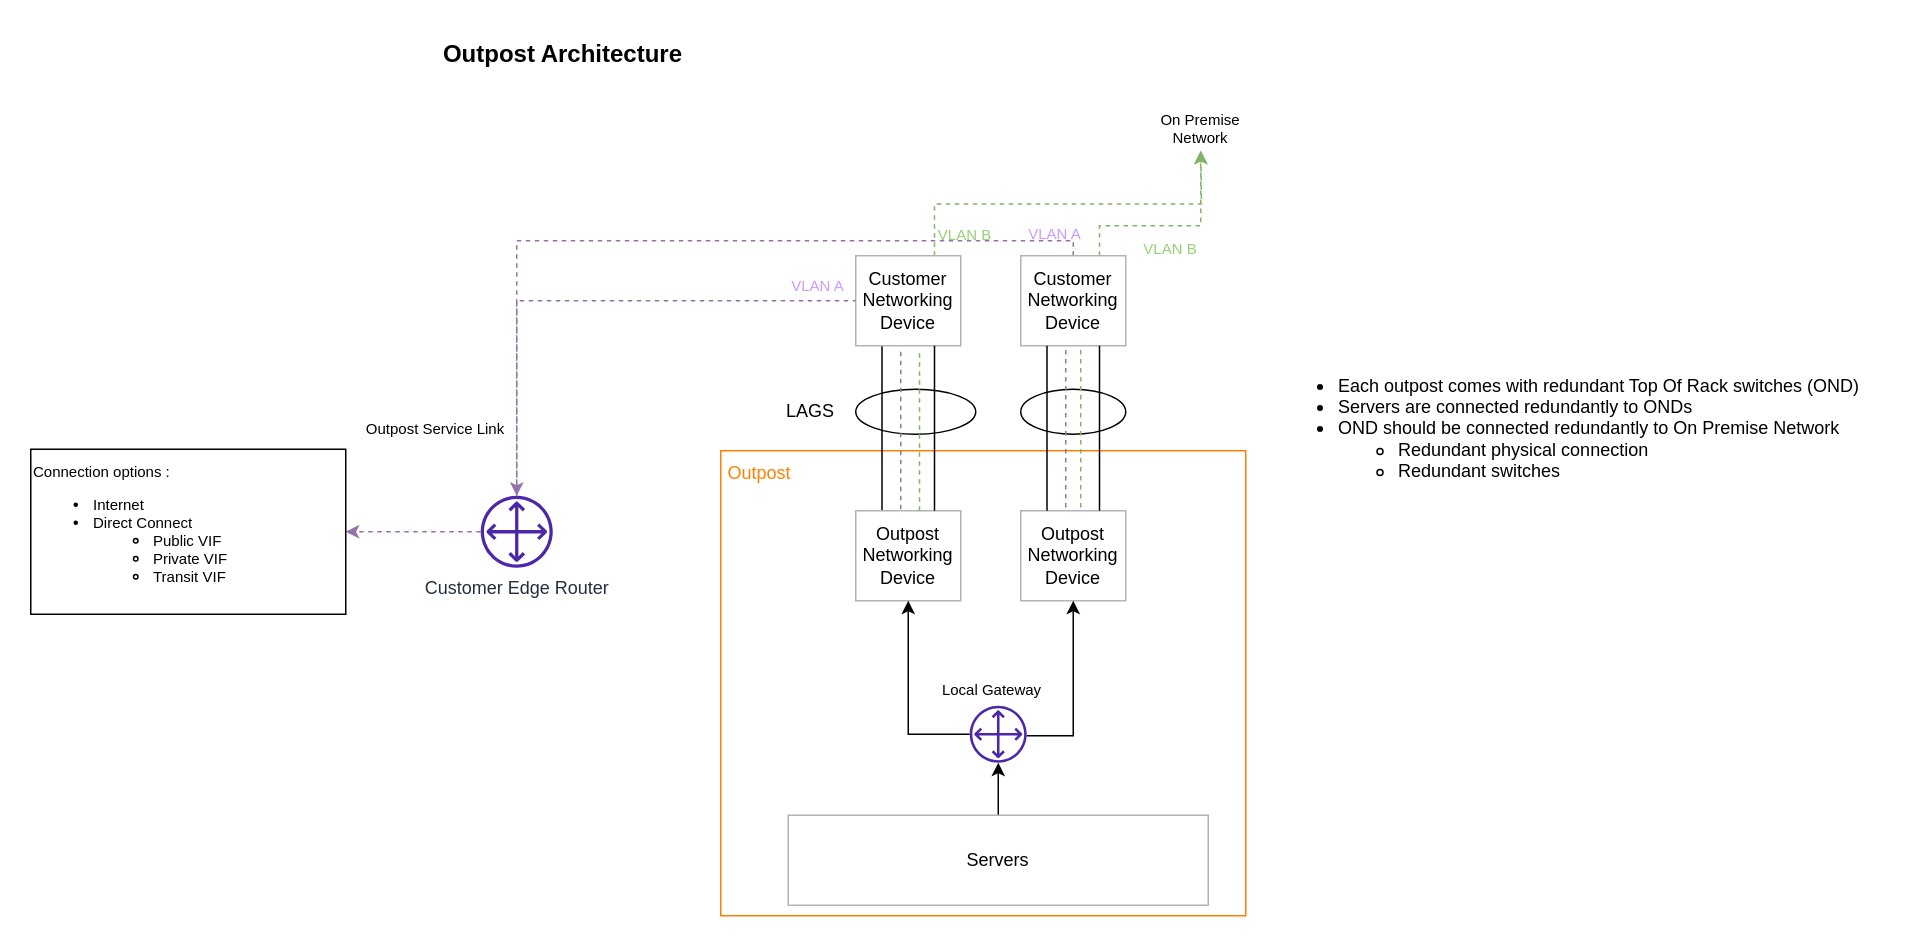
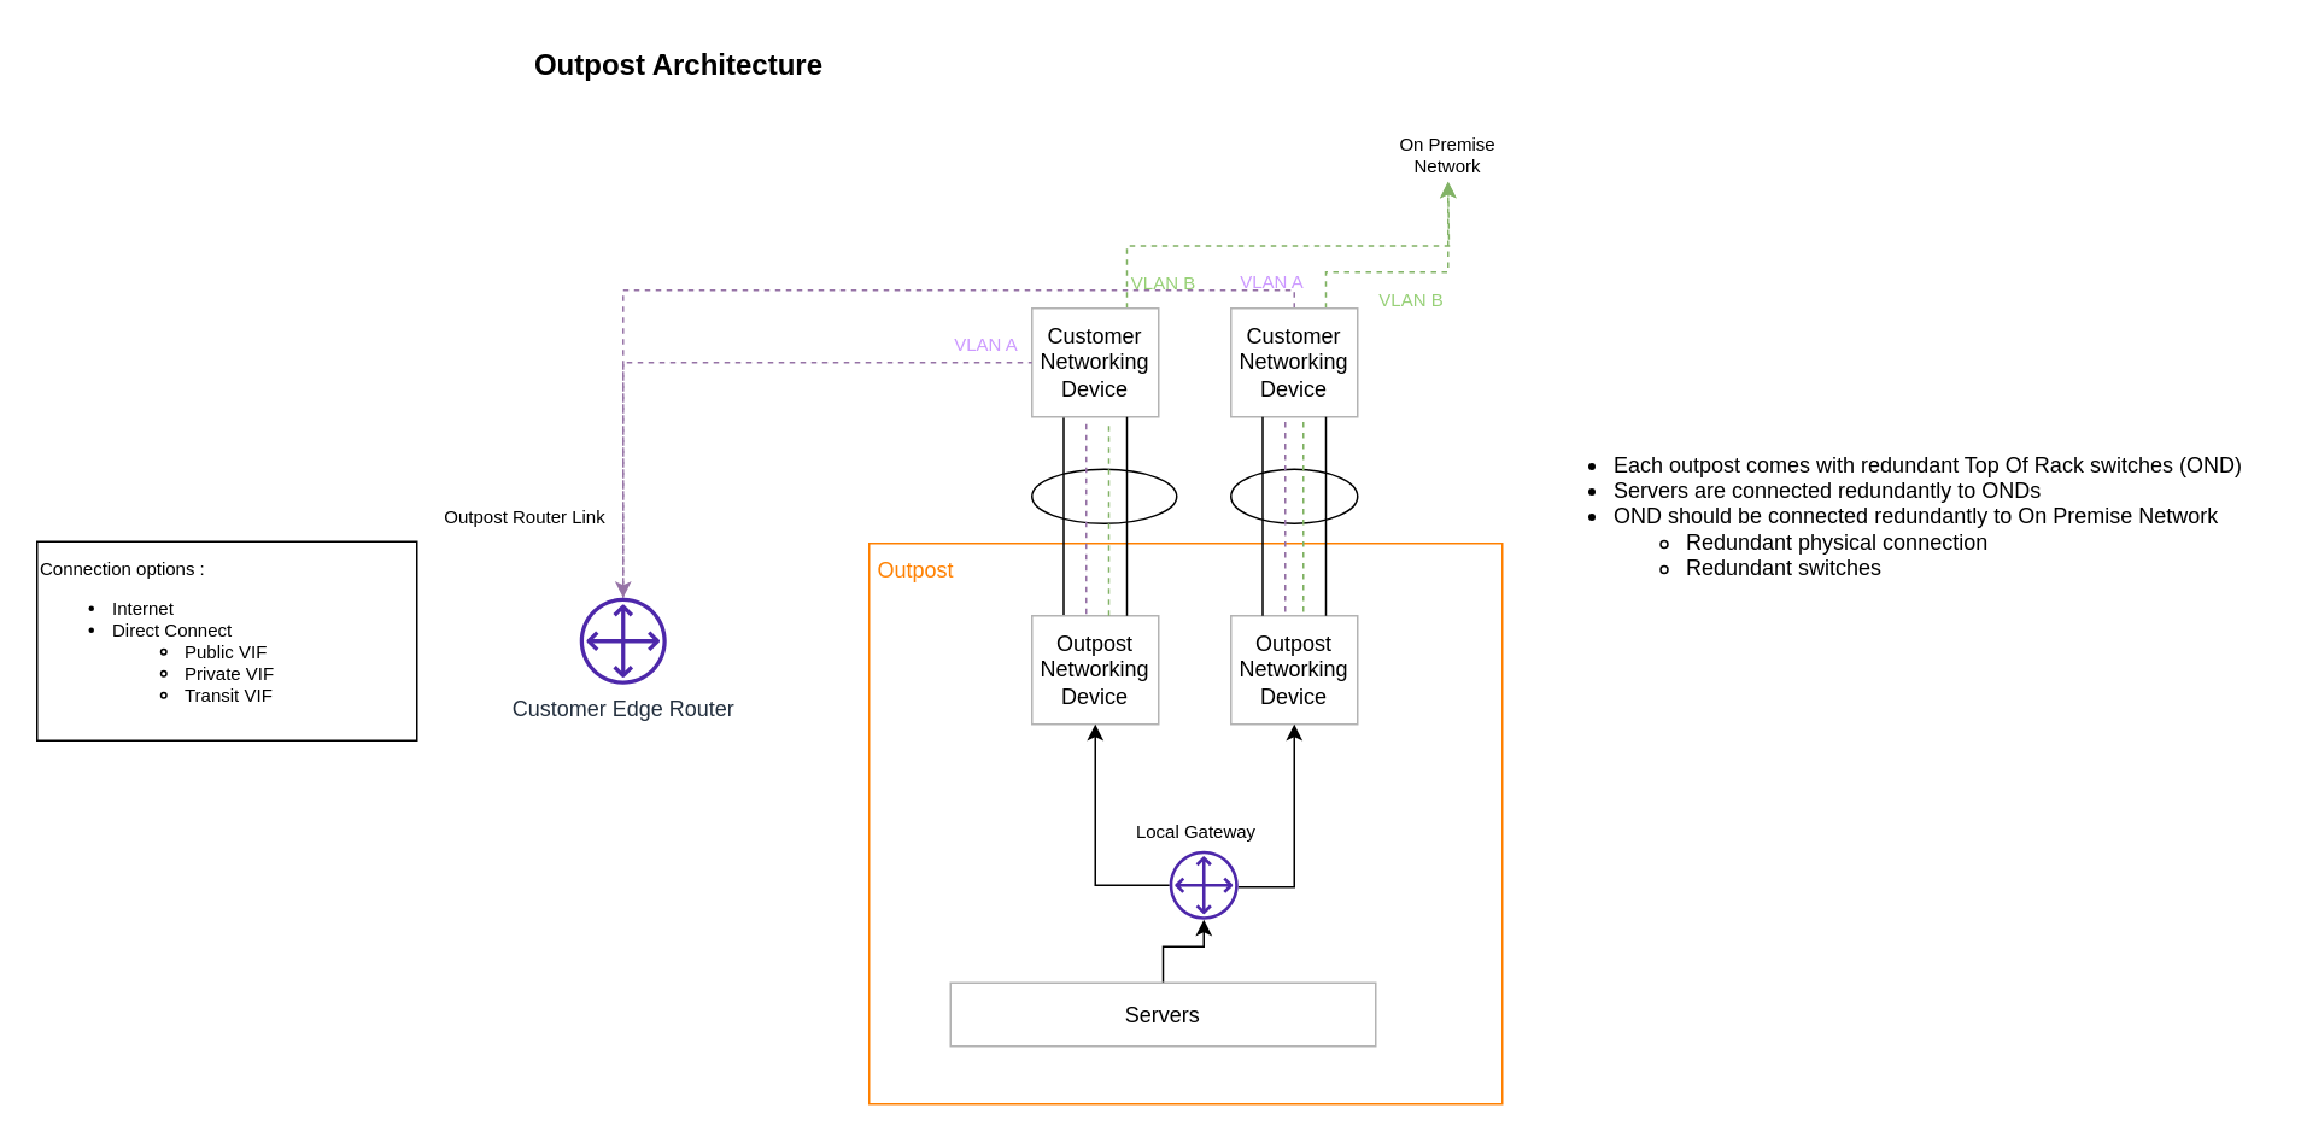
  <mxCell id="0" />
  <mxCell id="1" parent="0" />
  <mxCell id="2" value="" style="rounded=0;whiteSpace=wrap;html=1;strokeColor=#FF8000;fontSize=12;fontColor=#000000;fillColor=none;" vertex="1" parent="1"><mxGeometry x="480" y="300" width="350" height="310" as="geometry" /></mxCell>
  <mxCell id="3" value="Outpost Architecture" style="text;html=1;strokeColor=none;fillColor=none;align=center;verticalAlign=middle;whiteSpace=wrap;rounded=0;fontSize=16;fontColor=#000000;fontStyle=1" vertex="1" parent="1"><mxGeometry x="260" y="20" width="230" height="30" as="geometry" /></mxCell>
  <mxCell id="4" style="edgeStyle=orthogonalEdgeStyle;rounded=0;orthogonalLoop=1;jettySize=auto;html=1;entryX=0.25;entryY=1;entryDx=0;entryDy=0;fontSize=12;fontColor=#FF8000;endArrow=none;endFill=0;exitX=0.25;exitY=0;exitDx=0;exitDy=0;" edge="1" parent="1" source="5" target="11"><mxGeometry relative="1" as="geometry"><mxPoint x="605" y="340" as="sourcePoint" /></mxGeometry></mxCell>
  <mxCell id="5" value="Outpost Networking Device" style="rounded=0;whiteSpace=wrap;html=1;strokeColor=#B3B3B3;fontSize=12;fontColor=#000000;fillColor=none;" vertex="1" parent="1"><mxGeometry x="570" y="340" width="70" height="60" as="geometry" /></mxCell>
  <mxCell id="6" style="edgeStyle=orthogonalEdgeStyle;rounded=0;orthogonalLoop=1;jettySize=auto;html=1;fontSize=10;fontColor=#000000;endArrow=classic;endFill=1;" edge="1" parent="1" source="7" target="34"><mxGeometry relative="1" as="geometry" /></mxCell>
- <mxCell id="7" value="Servers" style="rounded=0;whiteSpace=wrap;html=1;strokeColor=#B3B3B3;fontSize=12;fontColor=#000000;fillColor=none;" vertex="1" parent="1"><mxGeometry x="525" y="543" width="280" height="60" as="geometry" /></mxCell>
+ <mxCell id="7" value="Servers" style="rounded=0;whiteSpace=wrap;html=1;strokeColor=#B3B3B3;fontSize=12;fontColor=#000000;fillColor=none;" vertex="1" parent="1"><mxGeometry x="525" y="543" width="235" height="35" as="geometry" /></mxCell>
  <mxCell id="8" value="Outpost Networking Device" style="rounded=0;whiteSpace=wrap;html=1;strokeColor=#B3B3B3;fontSize=12;fontColor=#000000;fillColor=none;" vertex="1" parent="1"><mxGeometry x="680" y="340" width="70" height="60" as="geometry" /></mxCell>
  <mxCell id="9" value="Outpost" style="text;html=1;strokeColor=none;fillColor=none;align=center;verticalAlign=middle;whiteSpace=wrap;rounded=0;fontSize=12;fontColor=#FF8000;" vertex="1" parent="1"><mxGeometry x="476" y="300" width="60" height="30" as="geometry" /></mxCell>
  <mxCell id="10" style="edgeStyle=orthogonalEdgeStyle;rounded=0;orthogonalLoop=1;jettySize=auto;html=1;exitX=0.75;exitY=0;exitDx=0;exitDy=0;dashed=1;fontSize=10;fontColor=#000000;endArrow=classic;endFill=1;fillColor=#d5e8d4;strokeColor=#82b366;" edge="1" parent="1" source="11"><mxGeometry relative="1" as="geometry"><mxPoint x="800" y="100" as="targetPoint" /></mxGeometry></mxCell>
  <mxCell id="11" value="Customer Networking Device" style="rounded=0;whiteSpace=wrap;html=1;strokeColor=#B3B3B3;fontSize=12;fontColor=#000000;fillColor=none;" vertex="1" parent="1"><mxGeometry x="570" y="170" width="70" height="60" as="geometry" /></mxCell>
  <mxCell id="12" style="edgeStyle=orthogonalEdgeStyle;rounded=0;orthogonalLoop=1;jettySize=auto;html=1;entryX=0.5;entryY=1;entryDx=0;entryDy=0;fontSize=10;fontColor=#000000;endArrow=classic;endFill=1;fillColor=#d5e8d4;strokeColor=#82b366;dashed=1;exitX=0.75;exitY=0;exitDx=0;exitDy=0;" edge="1" parent="1" source="14" target="37"><mxGeometry relative="1" as="geometry"><Array as="points"><mxPoint x="733" y="150" /><mxPoint x="800" y="150" /></Array></mxGeometry></mxCell>
  <mxCell id="13" style="edgeStyle=orthogonalEdgeStyle;rounded=0;orthogonalLoop=1;jettySize=auto;html=1;dashed=1;fontSize=10;fontColor=#97D077;endArrow=classic;endFill=1;fillColor=#e1d5e7;strokeColor=#9673a6;" edge="1" parent="1" source="14" target="28"><mxGeometry relative="1" as="geometry"><Array as="points"><mxPoint x="715" y="160" /><mxPoint x="344" y="160" /></Array></mxGeometry></mxCell>
  <mxCell id="14" value="Customer Networking Device" style="rounded=0;whiteSpace=wrap;html=1;strokeColor=#B3B3B3;fontSize=12;fontColor=#000000;fillColor=none;" vertex="1" parent="1"><mxGeometry x="680" y="170" width="70" height="60" as="geometry" /></mxCell>
  <mxCell id="15" style="edgeStyle=orthogonalEdgeStyle;rounded=0;orthogonalLoop=1;jettySize=auto;html=1;entryX=0.75;entryY=1;entryDx=0;entryDy=0;fontSize=12;fontColor=#FF8000;exitX=0.75;exitY=0;exitDx=0;exitDy=0;endArrow=none;endFill=0;" edge="1" parent="1" source="5" target="11"><mxGeometry relative="1" as="geometry"><mxPoint x="615" y="301" as="sourcePoint" /><mxPoint x="615" y="231" as="targetPoint" /></mxGeometry></mxCell>
- <mxCell id="16" value="LAGS" style="text;html=1;strokeColor=none;fillColor=none;align=center;verticalAlign=middle;whiteSpace=wrap;rounded=0;fontSize=12;fontColor=#000000;" vertex="1" parent="1"><mxGeometry x="510" y="259" width="60" height="30" as="geometry" /></mxCell>
  <mxCell id="17" value="" style="ellipse;whiteSpace=wrap;html=1;strokeColor=#000000;fontSize=12;fontColor=#000000;fillColor=none;" vertex="1" parent="1"><mxGeometry x="570" y="259" width="80" height="30" as="geometry" /></mxCell>
  <mxCell id="18" style="edgeStyle=orthogonalEdgeStyle;rounded=0;orthogonalLoop=1;jettySize=auto;html=1;entryX=0.75;entryY=1;entryDx=0;entryDy=0;fontSize=12;fontColor=#FF8000;exitX=0.75;exitY=0;exitDx=0;exitDy=0;endArrow=none;endFill=0;" edge="1" parent="1" source="8" target="14"><mxGeometry relative="1" as="geometry"><mxPoint x="725" y="340" as="sourcePoint" /><mxPoint x="725" y="230" as="targetPoint" /></mxGeometry></mxCell>
  <mxCell id="19" style="edgeStyle=orthogonalEdgeStyle;rounded=0;orthogonalLoop=1;jettySize=auto;html=1;entryX=0.25;entryY=1;entryDx=0;entryDy=0;fontSize=12;fontColor=#FF8000;endArrow=none;endFill=0;exitX=0.25;exitY=0;exitDx=0;exitDy=0;" edge="1" parent="1" source="8" target="14"><mxGeometry relative="1" as="geometry"><mxPoint x="710" y="340" as="sourcePoint" /><mxPoint x="710" y="230" as="targetPoint" /></mxGeometry></mxCell>
  <mxCell id="20" value="" style="ellipse;whiteSpace=wrap;html=1;strokeColor=#000000;fontSize=12;fontColor=#000000;fillColor=none;" vertex="1" parent="1"><mxGeometry x="680" y="259" width="70" height="30" as="geometry" /></mxCell>
  <mxCell id="21" value="&lt;ul&gt;&lt;li&gt;Each outpost comes with redundant Top Of Rack switches (OND)&lt;/li&gt;&lt;li&gt;Servers are connected redundantly to ONDs&lt;/li&gt;&lt;li&gt;OND should be connected redundantly to On Premise Network&lt;/li&gt;&lt;ul&gt;&lt;li&gt;Redundant physical connection&lt;/li&gt;&lt;li&gt;Redundant switches&lt;/li&gt;&lt;/ul&gt;&lt;/ul&gt;" style="text;html=1;strokeColor=none;fillColor=none;align=left;verticalAlign=middle;whiteSpace=wrap;rounded=0;fontSize=12;fontColor=#000000;" vertex="1" parent="1"><mxGeometry x="850" y="245" width="400" height="80" as="geometry" /></mxCell>
  <mxCell id="22" value="" style="endArrow=none;dashed=1;html=1;rounded=0;fontSize=12;fontColor=#000000;entryX=0.6;entryY=1.02;entryDx=0;entryDy=0;entryPerimeter=0;fillColor=#e1d5e7;strokeColor=#9673a6;" edge="1" parent="1"><mxGeometry width="50" height="50" relative="1" as="geometry"><mxPoint x="600" y="339" as="sourcePoint" /><mxPoint x="600" y="231.2" as="targetPoint" /></mxGeometry></mxCell>
  <mxCell id="23" value="" style="endArrow=none;dashed=1;html=1;rounded=0;fontSize=12;fontColor=#000000;entryX=0.6;entryY=1.02;entryDx=0;entryDy=0;entryPerimeter=0;fillColor=#d5e8d4;strokeColor=#82b366;" edge="1" parent="1"><mxGeometry width="50" height="50" relative="1" as="geometry"><mxPoint x="612.5" y="340" as="sourcePoint" /><mxPoint x="612.5" y="232.2" as="targetPoint" /></mxGeometry></mxCell>
  <mxCell id="24" value="" style="endArrow=none;dashed=1;html=1;rounded=0;fontSize=12;fontColor=#000000;entryX=0.6;entryY=1.02;entryDx=0;entryDy=0;entryPerimeter=0;fillColor=#e1d5e7;strokeColor=#9673a6;" edge="1" parent="1"><mxGeometry width="50" height="50" relative="1" as="geometry"><mxPoint x="710" y="337.8" as="sourcePoint" /><mxPoint x="710" y="230" as="targetPoint" /></mxGeometry></mxCell>
  <mxCell id="25" value="" style="endArrow=none;dashed=1;html=1;rounded=0;fontSize=12;fontColor=#000000;entryX=0.6;entryY=1.02;entryDx=0;entryDy=0;entryPerimeter=0;fillColor=#d5e8d4;strokeColor=#82b366;" edge="1" parent="1"><mxGeometry width="50" height="50" relative="1" as="geometry"><mxPoint x="720" y="337.8" as="sourcePoint" /><mxPoint x="720" y="230" as="targetPoint" /></mxGeometry></mxCell>
  <mxCell id="26" style="edgeStyle=orthogonalEdgeStyle;rounded=0;orthogonalLoop=1;jettySize=auto;html=1;entryX=0;entryY=0.5;entryDx=0;entryDy=0;fontSize=12;fontColor=#000000;endArrow=none;endFill=0;fillColor=#e1d5e7;strokeColor=#9673a6;dashed=1;" edge="1" parent="1" source="28" target="11"><mxGeometry relative="1" as="geometry"><Array as="points"><mxPoint x="344" y="200" /></Array></mxGeometry></mxCell>
- <mxCell id="27" style="edgeStyle=orthogonalEdgeStyle;rounded=0;orthogonalLoop=1;jettySize=auto;html=1;entryX=1;entryY=0.5;entryDx=0;entryDy=0;dashed=1;fontSize=10;fontColor=#CC99FF;endArrow=classic;endFill=1;fillColor=#e1d5e7;strokeColor=#9673a6;" edge="1" parent="1" source="28" target="31"><mxGeometry relative="1" as="geometry" /></mxCell>
  <mxCell id="28" value="Customer Edge Router" style="sketch=0;outlineConnect=0;fontColor=#232F3E;gradientColor=none;fillColor=#4D27AA;strokeColor=none;dashed=0;verticalLabelPosition=bottom;verticalAlign=top;align=center;html=1;fontSize=12;fontStyle=0;aspect=fixed;pointerEvents=1;shape=mxgraph.aws4.customer_gateway;" vertex="1" parent="1"><mxGeometry y="330" width="48" height="48" as="geometry" x="320" /></mxCell>
  <mxCell id="29" value="VLAN A" style="text;html=1;strokeColor=none;fillColor=none;align=center;verticalAlign=middle;whiteSpace=wrap;rounded=0;fontSize=10;fontColor=#CC99FF;" vertex="1" parent="1"><mxGeometry x="515" y="175" width="60" height="30" as="geometry" /></mxCell>
- <mxCell id="30" value="Outpost Service Link" style="text;html=1;strokeColor=none;fillColor=none;align=center;verticalAlign=middle;whiteSpace=wrap;rounded=0;fontSize=10;fontColor=#000000;" vertex="1" parent="1"><mxGeometry x="240" y="270" width="100" height="30" as="geometry" /></mxCell>
+ <mxCell id="30" value="Outpost Router Link" style="text;html=1;strokeColor=none;fillColor=none;align=center;verticalAlign=middle;whiteSpace=wrap;rounded=0;fontSize=10;fontColor=#000000;" vertex="1" parent="1"><mxGeometry x="240" y="270" width="100" height="30" as="geometry" /></mxCell>
  <mxCell id="31" value="Connection options :&amp;nbsp;&lt;br&gt;&lt;ul&gt;&lt;li&gt;Internet&lt;/li&gt;&lt;li&gt;Direct Connect&lt;/li&gt;&lt;ul&gt;&lt;li&gt;Public VIF&lt;/li&gt;&lt;li&gt;Private VIF&lt;/li&gt;&lt;li&gt;Transit VIF&lt;/li&gt;&lt;/ul&gt;&lt;/ul&gt;" style="text;html=1;strokeColor=default;fillColor=none;align=left;verticalAlign=middle;whiteSpace=wrap;rounded=0;fontSize=10;fontColor=#000000;" vertex="1" parent="1"><mxGeometry x="20" y="299" width="210" height="110" as="geometry" /></mxCell>
  <mxCell id="32" style="edgeStyle=orthogonalEdgeStyle;rounded=0;orthogonalLoop=1;jettySize=auto;html=1;entryX=0.5;entryY=1;entryDx=0;entryDy=0;fontSize=10;fontColor=#000000;endArrow=classic;endFill=1;" edge="1" parent="1" source="34" target="8"><mxGeometry relative="1" as="geometry"><Array as="points"><mxPoint x="715" y="490" /></Array></mxGeometry></mxCell>
  <mxCell id="33" style="edgeStyle=orthogonalEdgeStyle;rounded=0;orthogonalLoop=1;jettySize=auto;html=1;entryX=0.5;entryY=1;entryDx=0;entryDy=0;fontSize=10;fontColor=#000000;endArrow=classic;endFill=1;" edge="1" parent="1" source="34" target="5"><mxGeometry relative="1" as="geometry" /></mxCell>
  <mxCell id="34" value="" style="sketch=0;outlineConnect=0;fontColor=#232F3E;gradientColor=none;fillColor=#4D27AA;strokeColor=none;dashed=0;verticalLabelPosition=bottom;verticalAlign=top;align=center;html=1;fontSize=12;fontStyle=0;aspect=fixed;pointerEvents=1;shape=mxgraph.aws4.customer_gateway;direction=south;" vertex="1" parent="1"><mxGeometry x="646" y="470" width="38" height="38" as="geometry" /></mxCell>
  <mxCell id="35" value="Local Gateway" style="text;html=1;strokeColor=none;fillColor=none;align=center;verticalAlign=middle;whiteSpace=wrap;rounded=0;fontSize=10;fontColor=#000000;" vertex="1" parent="1"><mxGeometry x="621" y="444" width="80" height="30" as="geometry" /></mxCell>
  <mxCell id="36" value="VLAN B" style="text;html=1;strokeColor=none;fillColor=none;align=center;verticalAlign=middle;whiteSpace=wrap;rounded=0;fontSize=10;fontColor=#97D077;" vertex="1" parent="1"><mxGeometry x="613" y="141" width="60" height="30" as="geometry" /></mxCell>
  <mxCell id="37" value="On Premise Network" style="text;html=1;strokeColor=none;fillColor=none;align=center;verticalAlign=middle;whiteSpace=wrap;rounded=0;fontSize=10;fontColor=#000000;" vertex="1" parent="1"><mxGeometry x="770" y="70" width="60" height="30" as="geometry" /></mxCell>
  <mxCell id="38" value="VLAN B" style="text;html=1;strokeColor=none;fillColor=none;align=center;verticalAlign=middle;whiteSpace=wrap;rounded=0;fontSize=10;fontColor=#97D077;" vertex="1" parent="1"><mxGeometry x="750" y="150" width="60" height="30" as="geometry" /></mxCell>
  <mxCell id="39" value="VLAN A" style="text;html=1;strokeColor=none;fillColor=none;align=center;verticalAlign=middle;whiteSpace=wrap;rounded=0;fontSize=10;fontColor=#CC99FF;" vertex="1" parent="1"><mxGeometry x="673" y="140" width="60" height="30" as="geometry" /></mxCell>
